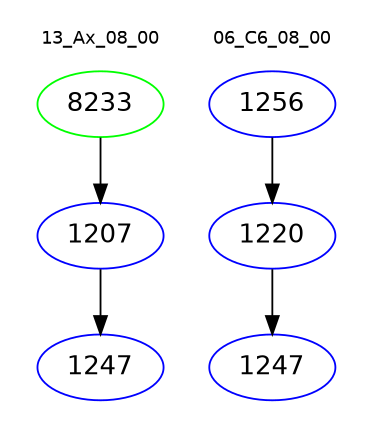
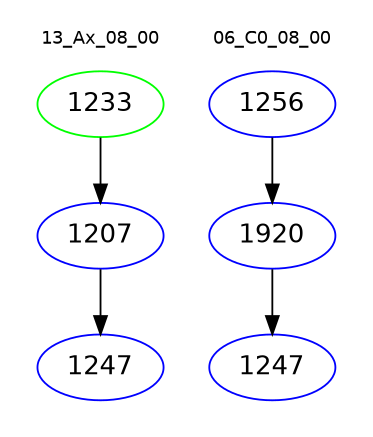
  digraph {
    fontname="DejaVu Sans"
    node [color=blue fontname="DejaVu Sans"]
    edge [color=black fontname="DejaVu Sans"]
-   n1 [color=green label=8233]
+   n1 [color=green label=1233]
    n2 [label=1207]
    n3 [label=1247]
    n4 [label=1256]
-   n5 [label=1220]
+   n5 [label=1920]
    n6 [label=1247]
    subgraph cluster_1 {
      color=white
      fontsize=10
      label="13_Ax_08_00"
      n1
      n2
      n3
    }
    subgraph cluster_2 {
      color=white
      fontsize=10
-     label="06_C6_08_00"
+     label="06_C0_08_00"
      n4
      n5
      n6
    }
    n1 -> n2
    n2 -> n3
    n4 -> n5
    n5 -> n6
  }
